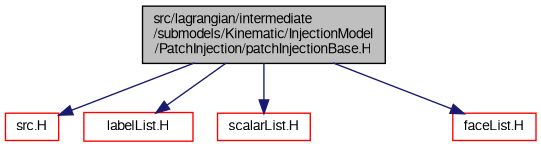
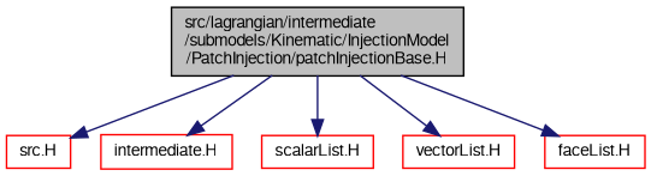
  digraph {
    node [color=red fontname=FreeSans fontsize=10 shape=record]
    edge [color=midnightblue fontname=FreeSans fontsize=10 labelfontname=FreeSans labelfontsize=10 style=solid]
    n1 [color=black fillcolor=grey75 fontcolor=black height=0.2 label="src/lagrangian/intermediate\l/submodels/Kinematic/InjectionModel\l/PatchInjection/patchInjectionBase.H" style=filled width=0.4]
    n2 [height=0.2 label="src.H" width=0.4]
-   n3 [height=0.2 label="labelList.H" width=0.4]
+   n3 [height=0.2 label="intermediate.H" width=0.4]
    n4 [height=0.2 label="scalarList.H" width=0.4]
+   n5 [height=0.2 label="vectorList.H" width=0.4]
    n6 [height=0.2 label="faceList.H" width=0.4]
    n1 -> n2
    n1 -> n3
    n1 -> n4
+   n1 -> n5
    n1 -> n6
  }
